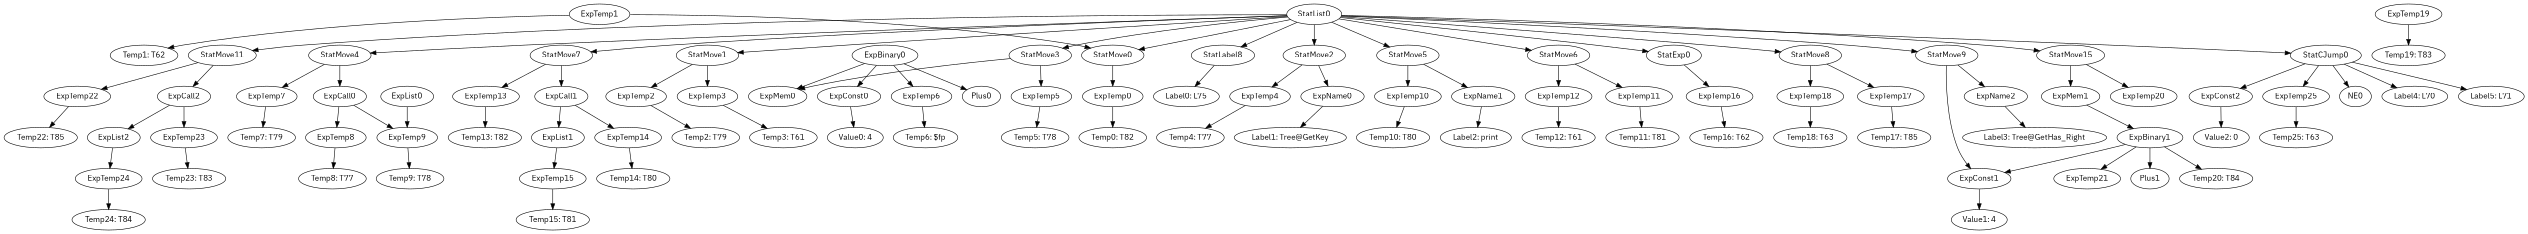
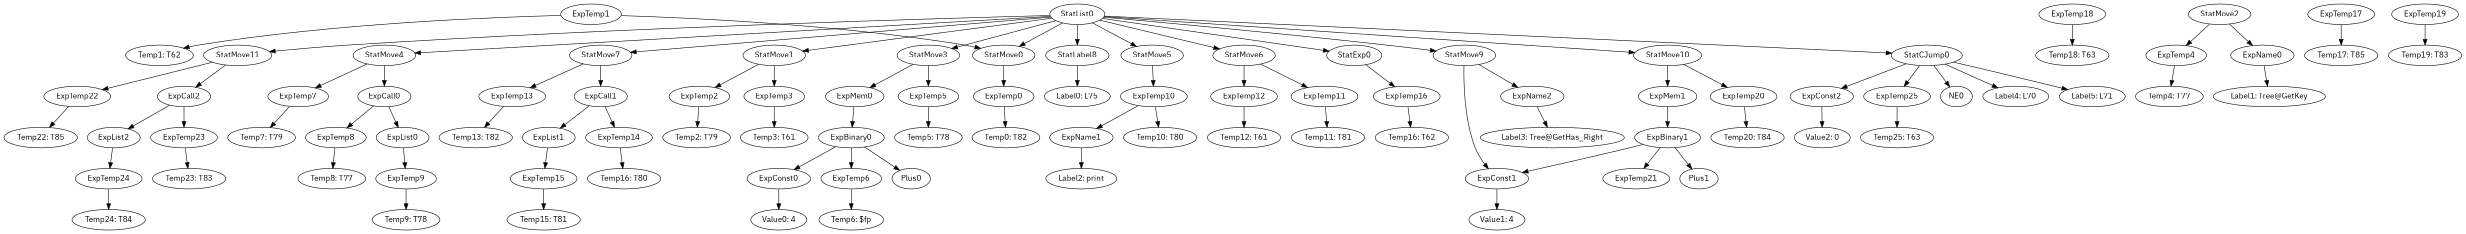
  digraph {
    fontname="IBM Plex Sans"
    ordering=out
    node [fontname="IBM Plex Sans"]
    edge [fontname="IBM Plex Sans"]
    ExpConst2
    "Value2: 0"
    ExpTemp25
    "Temp25: T63"
    ExpList2
    ExpTemp24
    "Temp24: T84"
    StatMove11
    ExpTemp22
    ExpCall2
    "Temp22: T85"
    ExpTemp23
    "Temp23: T83"
    ExpMem1
    ExpBinary1
    ExpConst1
    ExpTemp21
    Plus1
    "Value1: 4"
    StatMove4
    ExpTemp7
    ExpCall0
    "Temp7: T79"
    ExpTemp8
    ExpList0
    "Temp8: T77"
    ExpTemp9
    ExpMem0
    ExpBinary0
    ExpConst0
    ExpTemp6
    Plus0
    "Value0: 4"
    "Temp6: $fp"
    StatMove7
    ExpTemp13
    ExpCall1
    "Temp13: T82"
    ExpList1
    ExpTemp14
    ExpTemp15
-   "Temp14: T80"
+   "Temp14: T80" [label="Temp16: T80"]
    "Temp15: T81"
    StatMove1
    ExpTemp2
    ExpTemp3
    "Temp2: T79"
    "Temp3: T61"
    ExpTemp18
    "Temp18: T63"
    "Temp9: T78"
    ExpTemp12
    "Temp12: T61"
    StatMove3
    ExpTemp5
    "Temp5: T78"
    ExpTemp1
    "Temp1: T62"
    StatMove0
    ExpName2
    "Label3: Tree@GetHas_Right"
    ExpTemp4
    "Temp4: T77"
    ExpName0
    "Label1: Tree@GetKey"
    ExpTemp0
    "Temp0: T82"
    ExpTemp20
    "Temp20: T84"
    StatList0
    n71 [label=StatLabel8]
    StatMove2
    StatMove5
    StatMove6
    StatExp0
-   StatMove8
    StatMove9
-   StatMove10 [label=StatMove15]
+   StatMove10
    StatCJump0
    "Label0: L75"
    ExpTemp10
    ExpName1
    ExpTemp11
    ExpTemp16
    ExpTemp17
    NE0
    "Label4: L70"
    "Label5: L71"
    "Temp10: T80"
    "Label2: print"
    "Temp11: T81"
    "Temp16: T62"
    "Temp17: T85"
    ExpTemp19
    "Temp19: T83"
    ExpConst2 -> "Value2: 0"
    ExpTemp25 -> "Temp25: T63"
    ExpList2 -> ExpTemp24
    ExpTemp24 -> "Temp24: T84"
    StatMove11 -> ExpTemp22
    StatMove11 -> ExpCall2
    ExpTemp22 -> "Temp22: T85"
    ExpCall2 -> ExpList2
    ExpCall2 -> ExpTemp23
    ExpTemp23 -> "Temp23: T83"
    ExpMem1 -> ExpBinary1
    ExpBinary1 -> ExpConst1
    ExpBinary1 -> ExpTemp21
    ExpBinary1 -> Plus1
    ExpConst1 -> "Value1: 4"
    StatMove4 -> ExpTemp7
    StatMove4 -> ExpCall0
    ExpTemp7 -> "Temp7: T79"
    ExpCall0 -> ExpTemp8
-   ExpCall0 -> ExpTemp9
+   ExpCall0 -> ExpList0
    ExpTemp8 -> "Temp8: T77"
    ExpList0 -> ExpTemp9
    ExpTemp9 -> "Temp9: T78"
-   ExpBinary0 -> ExpMem0
+   ExpMem0 -> ExpBinary0
    ExpBinary0 -> ExpConst0
    ExpBinary0 -> ExpTemp6
    ExpBinary0 -> Plus0
    ExpConst0 -> "Value0: 4"
    ExpTemp6 -> "Temp6: $fp"
    StatMove7 -> ExpTemp13
    StatMove7 -> ExpCall1
    ExpTemp13 -> "Temp13: T82"
    ExpCall1 -> ExpList1
    ExpCall1 -> ExpTemp14
    ExpList1 -> ExpTemp15
    ExpTemp14 -> "Temp14: T80"
    ExpTemp15 -> "Temp15: T81"
    StatMove1 -> ExpTemp2
    StatMove1 -> ExpTemp3
    ExpTemp2 -> "Temp2: T79"
    ExpTemp3 -> "Temp3: T61"
    ExpTemp18 -> "Temp18: T63"
    ExpTemp12 -> "Temp12: T61"
    StatMove3 -> ExpMem0
    StatMove3 -> ExpTemp5
    ExpTemp5 -> "Temp5: T78"
    ExpTemp1 -> "Temp1: T62"
    ExpTemp1 -> StatMove0
    StatMove0 -> ExpTemp0
    ExpName2 -> "Label3: Tree@GetHas_Right"
    ExpTemp4 -> "Temp4: T77"
    ExpName0 -> "Label1: Tree@GetKey"
    ExpTemp0 -> "Temp0: T82"
-   ExpBinary1 -> "Temp20: T84"
+   ExpTemp20 -> "Temp20: T84"
    StatList0 -> StatMove11
    StatList0 -> StatMove4
    StatList0 -> StatMove7
    StatList0 -> StatMove1
    StatList0 -> StatMove3
    StatList0 -> StatMove0
    StatList0 -> n71
-   StatList0 -> StatMove2
    StatList0 -> StatMove5
    StatList0 -> StatMove6
    StatList0 -> StatExp0
-   StatList0 -> StatMove8
    StatList0 -> StatMove9
    StatList0 -> StatMove10
    StatList0 -> StatCJump0
    n71 -> "Label0: L75"
    StatMove2 -> ExpTemp4
    StatMove2 -> ExpName0
    StatMove5 -> ExpTemp10
-   StatMove5 -> ExpName1
+   ExpTemp10 -> ExpName1
    StatMove6 -> ExpTemp12
    StatMove6 -> ExpTemp11
    StatExp0 -> ExpTemp16
-   StatMove8 -> ExpTemp18
-   StatMove8 -> ExpTemp17
    StatMove9 -> ExpConst1
    StatMove9 -> ExpName2
    StatMove10 -> ExpMem1
    StatMove10 -> ExpTemp20
    StatCJump0 -> ExpConst2
    StatCJump0 -> ExpTemp25
    StatCJump0 -> NE0
    StatCJump0 -> "Label4: L70"
    StatCJump0 -> "Label5: L71"
    ExpTemp10 -> "Temp10: T80"
    ExpName1 -> "Label2: print"
    ExpTemp11 -> "Temp11: T81"
    ExpTemp16 -> "Temp16: T62"
    ExpTemp17 -> "Temp17: T85"
    ExpTemp19 -> "Temp19: T83"
  }
